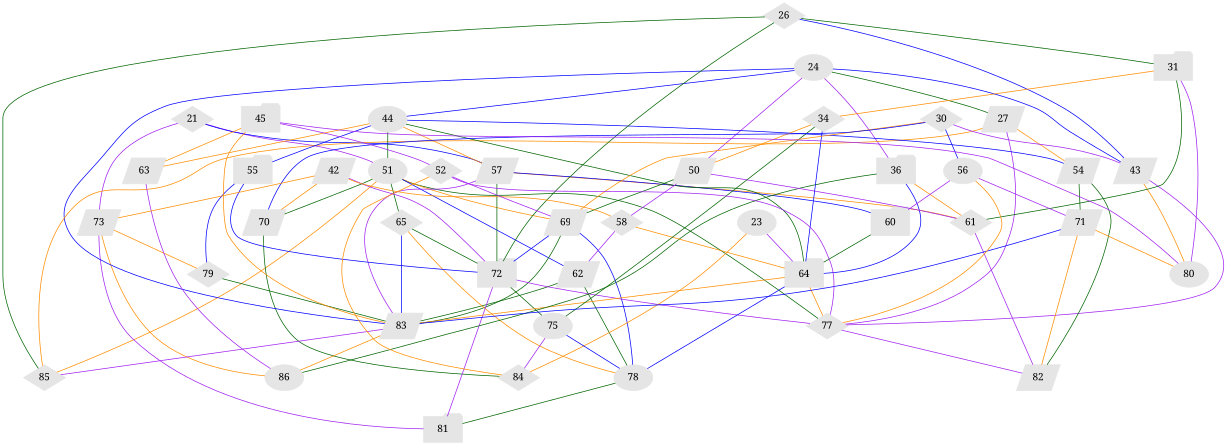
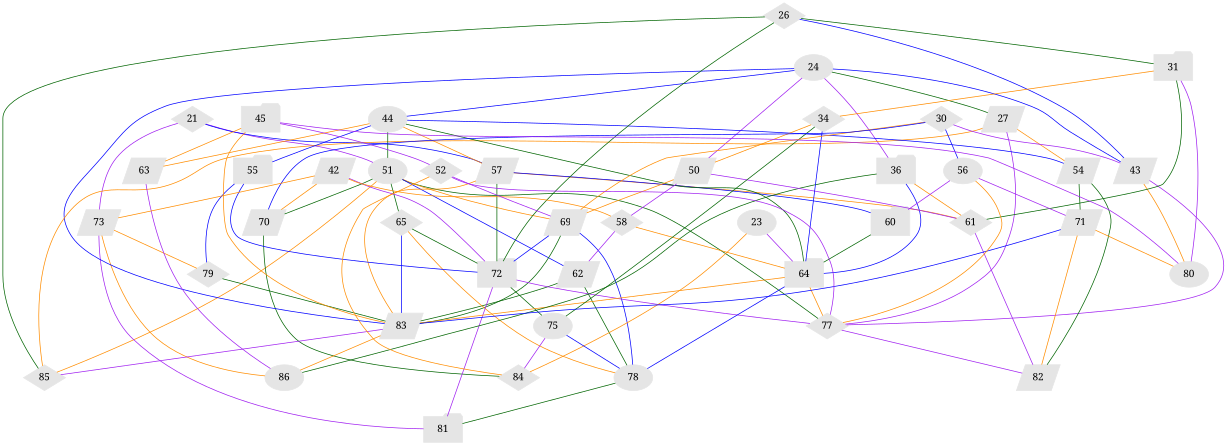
  graph {
    fontname="Noto Serif"
    node [color=gray90 fontname="Noto Serif" shape=parallelogram style=filled]
    edge [color=darkorange fontname="Noto Serif"]
    51 [shape=ellipse super="+10+16"]
    85 [shape=diamond]
    77 [shape=diamond super="+67+76"]
    69 [super="+3+53+68"]
    70 [super="+49"]
    62
    65 [shape=diamond]
    21 [shape=diamond]
    57 [super="+6+17"]
    73 [super="+8"]
    83 [super="+33+29"]
    72 [shape=folder super="+9+41+66"]
    61 [shape=diamond super="+46"]
    60 [shape=folder]
    86 [shape=ellipse]
    79 [shape=diamond]
    81 [shape=folder]
    64 [shape=folder super="+2+48"]
    78 [shape=ellipse super="+59+74"]
    23 [shape=ellipse]
    84 [shape=diamond]
    24 [shape=ellipse super="+22"]
    27
    36 [shape=folder]
    43 [super="+13"]
    44 [shape=ellipse super="+14+25+35"]
    50 [super="+18+39"]
    54
    80 [shape=ellipse]
    55 [shape=folder]
    63
    58 [shape=diamond]
    26 [shape=diamond]
    31 [shape=folder]
    34 [shape=diamond super="+32"]
    75 [shape=ellipse]
    71
    82
    30 [shape=diamond]
    56 [shape=ellipse]
    42
    45 [shape=folder]
    52 [shape=diamond]
    51 -- 85
    51 -- 77 [color=darkgreen weight=2]
    51 -- 69
    51 -- 70 [color=darkgreen weight=3]
    51 -- 62 [color=blue]
    51 -- 65 [color=darkgreen]
    77 -- 82 [color=purple]
    69 -- 83 [color=darkgreen weight=3]
    69 -- 72 [color=blue]
    69 -- 78 [color=blue weight=2]
    70 -- 84 [color=darkgreen]
    62 -- 83 [color=darkgreen]
    62 -- 78 [color=darkgreen]
    65 -- 83 [color=blue]
    65 -- 72 [color=darkgreen]
    65 -- 78
    21 -- 51 [color=purple]
    21 -- 57 [color=blue]
    21 -- 73 [color=purple weight=2]
-   57 -- 83 [color=purple]
+   57 -- 83
    57 -- 72 [color=darkgreen weight=3]
    57 -- 61
    57 -- 60 [color=blue]
    73 -- 86
    73 -- 79
    73 -- 81 [color=purple]
    83 -- 85 [color=purple]
    83 -- 86
    72 -- 77 [color=purple]
    72 -- 81 [color=purple weight=2]
    72 -- 75 [color=darkgreen]
    61 -- 82 [color=purple]
    60 -- 64 [color=darkgreen weight=2]
    79 -- 83 [color=darkgreen]
    64 -- 77 [weight=3]
    64 -- 83 [weight=2]
    64 -- 78 [color=blue weight=2]
    78 -- 81 [color=darkgreen]
    23 -- 64 [color=purple weight=3]
    23 -- 84
    24 -- 83 [color=blue]
    24 -- 27 [color=darkgreen]
    24 -- 36 [color=purple]
    24 -- 43 [color=blue]
    24 -- 44 [color=blue]
    24 -- 50 [color=purple]
    27 -- 85
    27 -- 77 [color=purple]
    27 -- 54
    36 -- 61
    36 -- 86 [color=darkgreen]
    36 -- 64 [color=blue]
    43 -- 77 [color=purple weight=2]
    43 -- 80
    44 -- 51 [color=darkgreen weight=2]
    44 -- 57
    44 -- 64 [color=darkgreen]
    44 -- 54 [color=blue]
    44 -- 55 [color=blue weight=2]
    44 -- 63 [weight=2]
-   50 -- 69 [color=darkgreen weight=3]
+   50 -- 69 [weight=3]
    50 -- 61 [color=purple weight=2]
    50 -- 58 [color=purple]
    54 -- 71 [color=darkgreen]
    54 -- 82 [color=darkgreen]
    55 -- 72 [color=blue]
    55 -- 79 [color=blue]
    63 -- 86 [color=purple]
    58 -- 62 [color=purple]
    58 -- 64
    26 -- 85 [color=darkgreen]
    26 -- 72 [color=darkgreen]
    26 -- 43 [color=blue]
    26 -- 31 [color=darkgreen]
    31 -- 61 [color=darkgreen]
    31 -- 80 [color=purple]
    31 -- 34
    34 -- 64 [color=blue weight=3]
    34 -- 50
    34 -- 75 [color=darkgreen]
    75 -- 78 [color=blue]
    75 -- 84 [color=purple]
    71 -- 83 [color=blue]
    71 -- 80
    71 -- 82
    30 -- 69
    30 -- 70 [color=blue]
    30 -- 43 [color=purple]
    30 -- 56 [color=blue]
    56 -- 77
    56 -- 60 [color=purple]
    56 -- 71 [color=purple]
    42 -- 70
    42 -- 73
    42 -- 72 [color=purple]
    42 -- 58
    45 -- 83
    45 -- 80 [color=purple]
    45 -- 63
    45 -- 52 [color=purple]
    52 -- 77 [color=purple]
    52 -- 69 [color=purple]
    52 -- 84
  }
